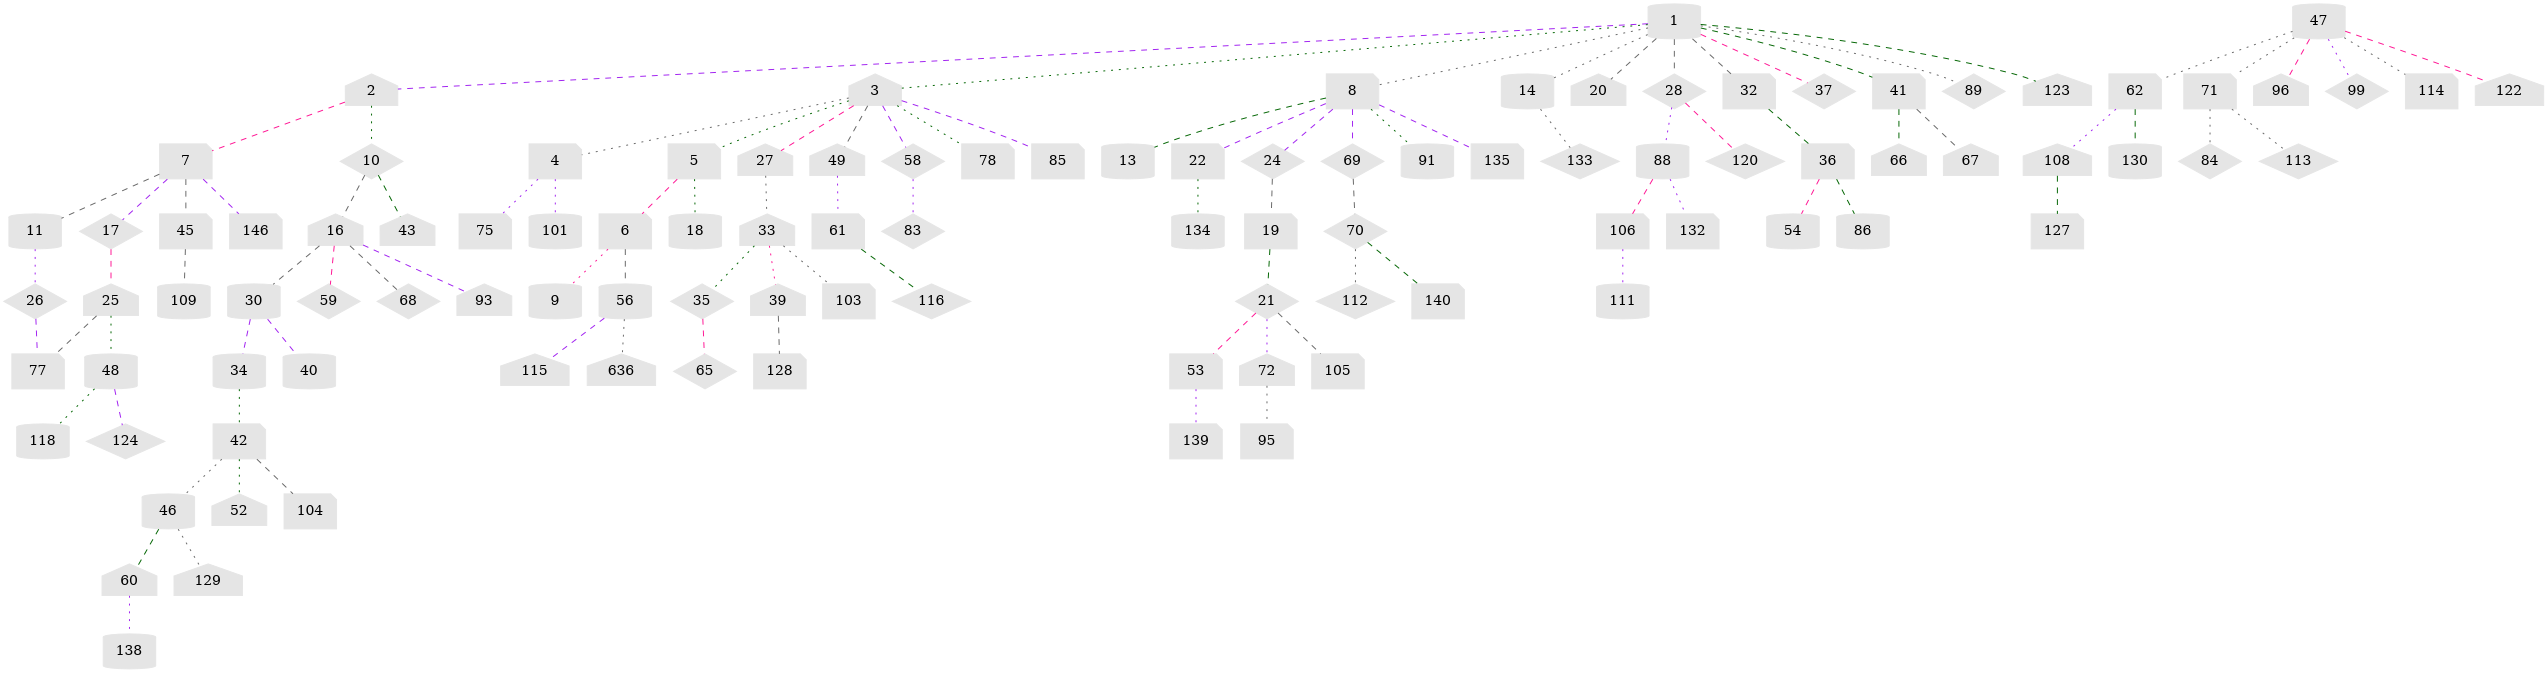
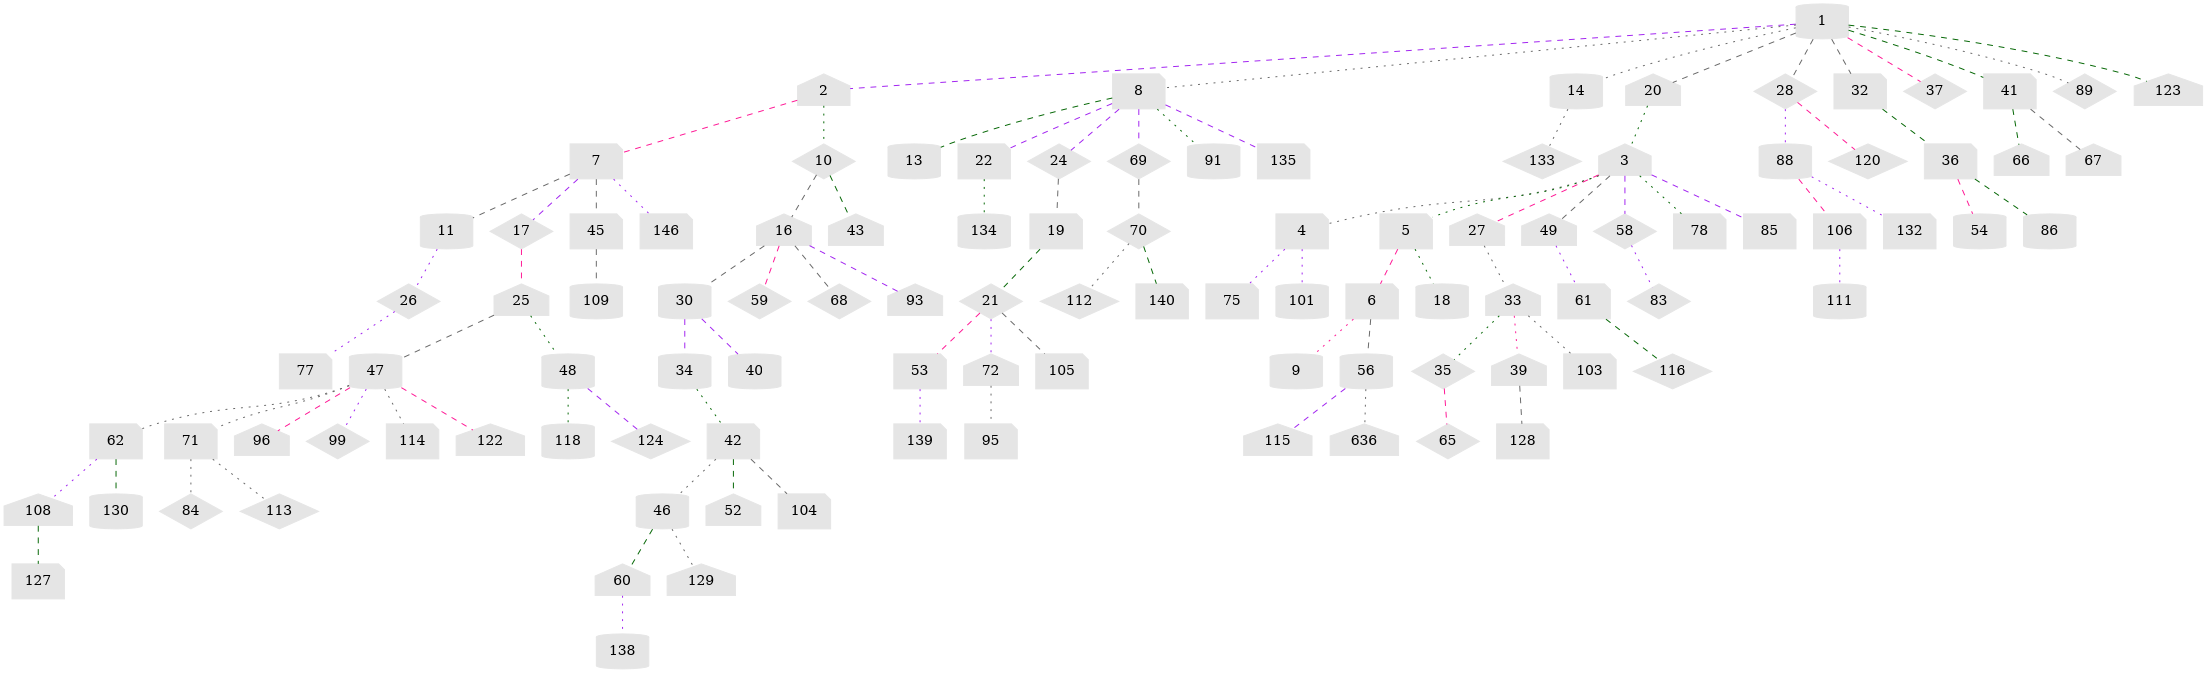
  graph {
    node [color=gray90 shape=note style=filled]
    edge [color=gray40 style=dashed]
    1 [shape=cylinder super="+23"]
    2 [shape=house super="+82"]
    3 [shape=house super="+31"]
    8 [super="+12"]
    14 [shape=cylinder]
    20 [shape=house]
    28 [shape=diamond super="+44"]
    32
    37 [shape=diamond]
    41 [super="+73"]
    89 [shape=diamond super="+117"]
    123 [shape=house]
    7 [super="+15"]
    10 [shape=diamond]
    4 [super="+97"]
    5 [super="+29"]
    27 [shape=house super="+87"]
    49 [shape=house super="+125"]
    58 [shape=diamond]
    78
    85
    13 [shape=cylinder]
    22
    24 [shape=diamond super="+90"]
    69 [shape=diamond]
    91 [shape=cylinder]
    135
    133 [shape=diamond]
    88 [shape=cylinder super="+131"]
    120 [shape=diamond]
    36 [super="+64"]
    66 [shape=house]
    67 [shape=house super="+121"]
    11 [shape=cylinder]
    17 [shape=diamond super="+76"]
    45
    n37 [label=146 super="+137"]
    16 [shape=house super="+55"]
    43 [shape=house super="+110"]
    75
    101 [shape=cylinder]
    6
    18 [shape=cylinder]
    33 [shape=house super="+94"]
    61
    83 [shape=diamond]
    9 [shape=cylinder super="+92"]
    56 [shape=cylinder super="+79"]
    115 [shape=house]
    n50 [label=636 shape=house]
    26 [shape=diamond]
    25 [shape=house]
    109 [shape=cylinder]
    21 [shape=diamond super="+38"]
    19
    134 [shape=cylinder]
    70 [shape=diamond super="+102"]
    30 [shape=cylinder super="+57"]
    59 [shape=diamond]
    68 [shape=diamond]
    93 [shape=house]
    77
    34 [shape=cylinder]
    40 [shape=cylinder]
    47 [shape=cylinder super="+80"]
    48 [shape=cylinder super="+81"]
    53 [super="+100"]
    72 [shape=house]
    105
    139
    95
    62 [super="+74"]
    71
    96 [shape=house]
    99 [shape=diamond]
    114
    122 [shape=house]
    118 [shape=cylinder]
    124 [shape=diamond]
    35 [shape=diamond super="+50"]
    39 [shape=house]
    103
    106 [super="+107"]
    132
    42 [super="+51"]
    54 [shape=cylinder]
    86 [shape=cylinder]
    65 [shape=diamond]
    128
    46 [shape=cylinder super="+63"]
    52 [shape=house]
    104
    60 [shape=house]
    129 [shape=house]
    138 [shape=cylinder]
    108 [shape=house]
    130 [shape=cylinder]
    84 [shape=diamond super="+98"]
    113 [shape=diamond super="+119"]
    116 [shape=diamond]
    127
    112 [shape=diamond]
    140
    111 [shape=cylinder]
    1 -- 2 [color=purple]
-   1 -- 3 [color=darkgreen style=dotted]
+   20 -- 3 [color=darkgreen style=dotted]
    1 -- 8 [style=dotted]
    1 -- 14 [style=dotted]
    1 -- 20
    1 -- 28
    1 -- 32
    1 -- 37 [color=deeppink]
    1 -- 41 [color=darkgreen]
    1 -- 89 [style=dotted]
    1 -- 123 [color=darkgreen]
    2 -- 7 [color=deeppink]
    2 -- 10 [color=darkgreen style=dotted]
    3 -- 4 [style=dotted]
    3 -- 5 [color=darkgreen style=dotted]
    3 -- 27 [color=deeppink]
    3 -- 49
    3 -- 58 [color=purple]
    3 -- 78 [color=darkgreen style=dotted]
    3 -- 85 [color=purple]
    8 -- 13 [color=darkgreen]
    8 -- 22 [color=purple]
    8 -- 24 [color=purple]
    8 -- 69 [color=purple]
    8 -- 91 [color=darkgreen style=dotted]
    8 -- 135 [color=purple]
    14 -- 133 [style=dotted]
    28 -- 88 [color=purple style=dotted]
    28 -- 120 [color=deeppink]
    32 -- 36 [color=darkgreen]
    41 -- 66 [color=darkgreen]
    41 -- 67
    7 -- 11
    7 -- 17 [color=purple]
    7 -- 45
-   7 -- n37 [color=purple]
+   7 -- n37 [color=purple style=dotted]
    10 -- 16
    10 -- 43 [color=darkgreen]
    4 -- 75 [color=purple style=dotted]
    4 -- 101 [color=purple style=dotted]
    5 -- 6 [color=deeppink]
    5 -- 18 [color=darkgreen style=dotted]
    27 -- 33 [style=dotted]
    49 -- 61 [color=purple style=dotted]
    58 -- 83 [color=purple style=dotted]
    22 -- 134 [color=darkgreen style=dotted]
    24 -- 19
    69 -- 70
    88 -- 106 [color=deeppink]
    88 -- 132 [color=purple style=dotted]
    36 -- 54 [color=deeppink]
    36 -- 86 [color=darkgreen]
    11 -- 26 [color=purple style=dotted]
    17 -- 25 [color=deeppink]
    45 -- 109
    16 -- 30
    16 -- 59 [color=deeppink]
    16 -- 68
    16 -- 93 [color=purple]
    6 -- 9 [color=deeppink style=dotted]
    6 -- 56
    33 -- 35 [color=darkgreen style=dotted]
    33 -- 39 [color=deeppink style=dotted]
    33 -- 103 [style=dotted]
    61 -- 116 [color=darkgreen]
    56 -- 115 [color=purple]
    56 -- n50 [style=dotted]
-   26 -- 77 [color=purple]
-   25 -- 77
+   26 -- 77 [color=purple style=dotted]
+   25 -- 47
    25 -- 48 [color=darkgreen style=dotted]
    21 -- 53 [color=deeppink]
    21 -- 72 [color=purple style=dotted]
    21 -- 105
    19 -- 21 [color=darkgreen]
    70 -- 112 [style=dotted]
    70 -- 140 [color=darkgreen]
    30 -- 34 [color=purple]
    30 -- 40 [color=purple]
    34 -- 42 [color=darkgreen style=dotted]
    47 -- 62 [style=dotted]
    47 -- 71 [style=dotted]
    47 -- 96 [color=deeppink]
    47 -- 99 [color=purple style=dotted]
    47 -- 114 [style=dotted]
    47 -- 122 [color=deeppink]
    48 -- 118 [color=darkgreen style=dotted]
    48 -- 124 [color=purple]
    53 -- 139 [color=purple style=dotted]
    72 -- 95 [style=dotted]
    62 -- 108 [color=purple style=dotted]
    62 -- 130 [color=darkgreen]
    71 -- 84 [style=dotted]
    71 -- 113 [style=dotted]
    35 -- 65 [color=deeppink]
    39 -- 128
    106 -- 111 [color=purple style=dotted]
    42 -- 46 [style=dotted]
-   42 -- 52 [color=darkgreen style=dotted]
+   42 -- 52 [color=darkgreen]
    42 -- 104
    46 -- 60 [color=darkgreen]
    46 -- 129 [style=dotted]
    60 -- 138 [color=purple style=dotted]
    108 -- 127 [color=darkgreen]
  }
